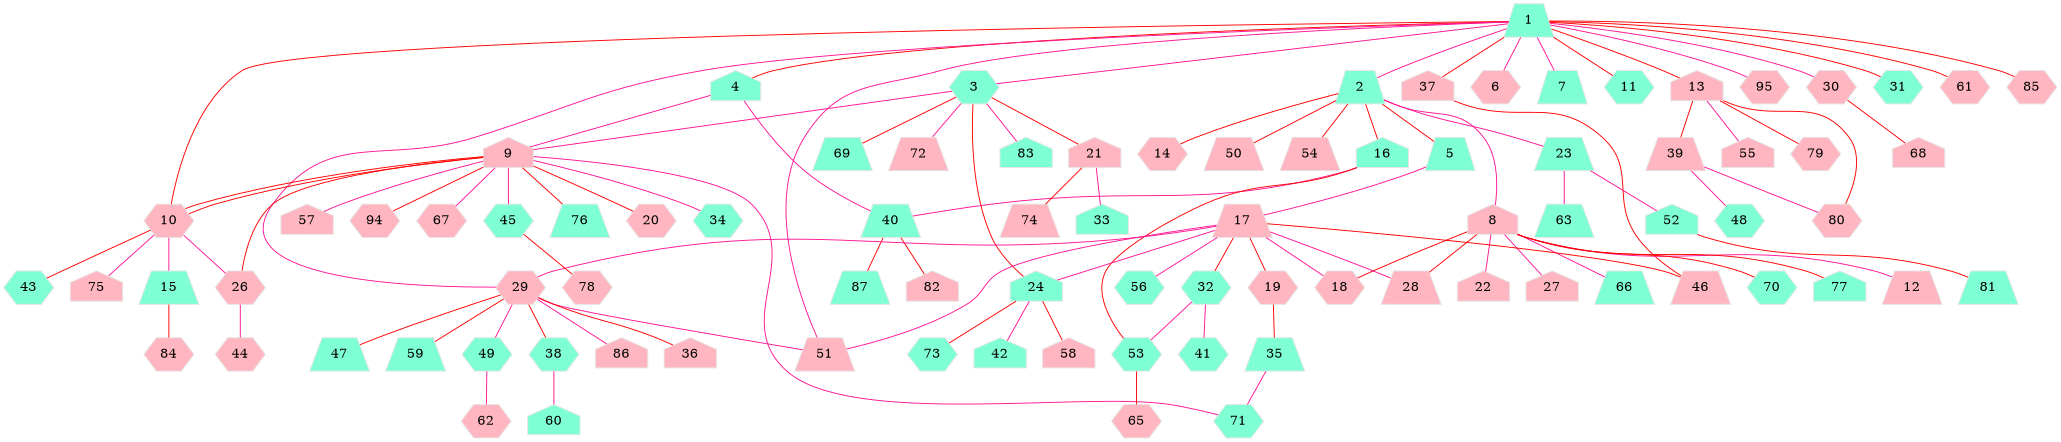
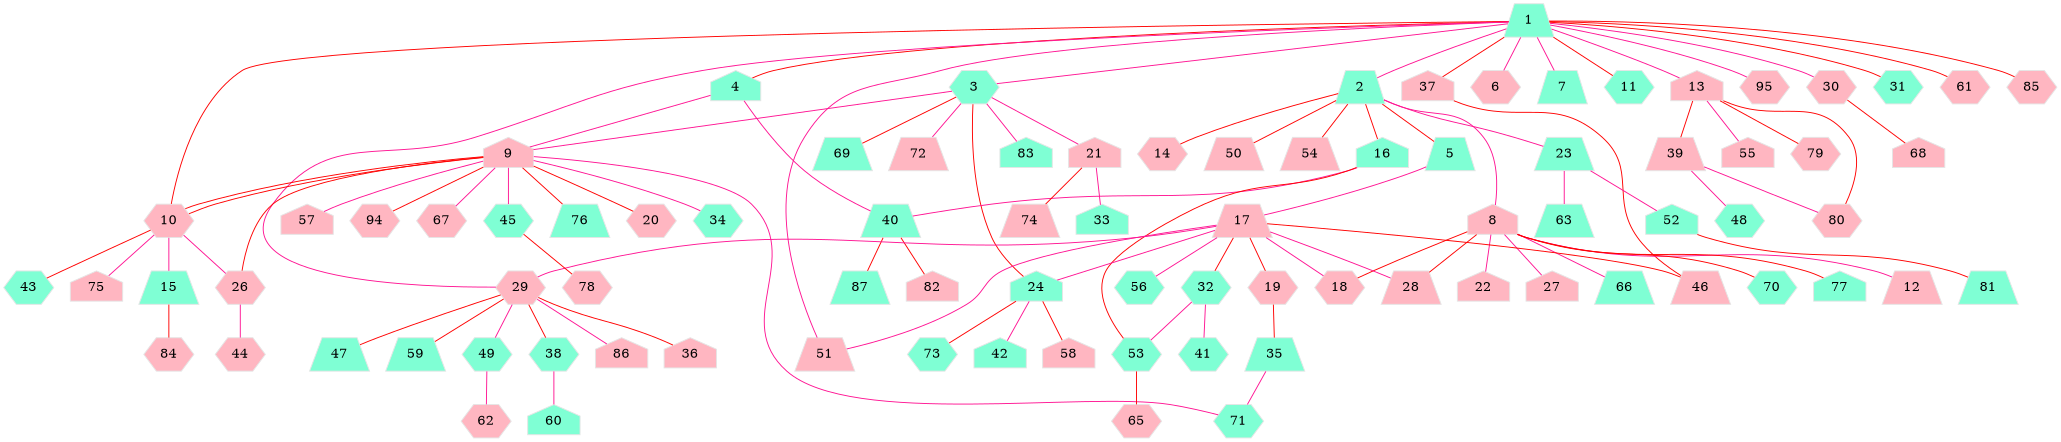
  graph {
    node [color=gray90 fillcolor=lightpink shape=hexagon style=filled]
    edge [color=deeppink]
    1 [fillcolor=aquamarine shape=trapezium]
    2 [fillcolor=aquamarine shape=trapezium]
    3 [fillcolor=aquamarine]
    4 [fillcolor=aquamarine shape=house]
    6
    7 [fillcolor=aquamarine shape=trapezium]
    10
    11 [fillcolor=aquamarine]
    13 [shape=house]
    n10 [label=95]
    29
    30
    31 [fillcolor=aquamarine]
    37 [shape=house]
    51 [shape=trapezium]
    61
    85
    5 [fillcolor=aquamarine shape=trapezium]
    8 [shape=house]
    14
    16 [fillcolor=aquamarine shape=house]
    23 [fillcolor=aquamarine shape=trapezium]
    50 [shape=trapezium]
    54 [shape=trapezium]
    9 [shape=house]
    21 [shape=house]
    24 [fillcolor=aquamarine shape=house]
    69 [fillcolor=aquamarine shape=trapezium]
    72 [shape=trapezium]
    83 [fillcolor=aquamarine shape=house]
    40 [fillcolor=aquamarine shape=trapezium]
    26
    15 [fillcolor=aquamarine shape=trapezium]
    43 [fillcolor=aquamarine]
    75 [shape=house]
    39 [shape=trapezium]
    55 [shape=house]
    79
    80
    36 [shape=house]
    38 [fillcolor=aquamarine]
    47 [fillcolor=aquamarine shape=trapezium]
    49 [fillcolor=aquamarine]
    59 [fillcolor=aquamarine shape=trapezium]
    86 [shape=house]
    68 [shape=house]
    46 [shape=trapezium]
    17 [shape=trapezium]
    12 [shape=trapezium]
    18
    22 [shape=house]
    27 [shape=house]
    28 [shape=trapezium]
    66 [fillcolor=aquamarine shape=trapezium]
    70 [fillcolor=aquamarine]
    77 [fillcolor=aquamarine shape=house]
    53 [fillcolor=aquamarine]
    52 [fillcolor=aquamarine shape=house]
    63 [fillcolor=aquamarine shape=trapezium]
    20
    34 [fillcolor=aquamarine]
    45 [fillcolor=aquamarine]
    57 [shape=house]
    n64 [label=94]
    67
    71 [fillcolor=aquamarine]
    76 [fillcolor=aquamarine shape=trapezium]
    33 [fillcolor=aquamarine shape=house]
    74 [shape=trapezium]
    42 [fillcolor=aquamarine shape=house]
    58 [shape=house]
    73 [fillcolor=aquamarine]
    82 [shape=house]
    87 [fillcolor=aquamarine shape=trapezium]
    19
    32 [fillcolor=aquamarine]
    56 [fillcolor=aquamarine]
    44
    78
    84
    48 [fillcolor=aquamarine]
    65
    35 [fillcolor=aquamarine shape=trapezium]
    41 [fillcolor=aquamarine]
    81 [fillcolor=aquamarine shape=trapezium]
    60 [fillcolor=aquamarine shape=house]
    62
    1 -- 2
    1 -- 3
    1 -- 4 [color=red]
    1 -- 6
    1 -- 7
    1 -- 10 [color=red]
    1 -- 11 [color=red]
-   1 -- 13 [color=red]
+   1 -- 13
    1 -- n10
    1 -- 29
    1 -- 30
    1 -- 31 [color=red]
    1 -- 37 [color=red]
    1 -- 51
    1 -- 61 [color=red]
    1 -- 85 [color=red]
    2 -- 5 [color=red]
    2 -- 8
    2 -- 14 [color=red]
    2 -- 16 [color=red]
    2 -- 23
    2 -- 50 [color=red]
    2 -- 54 [color=red]
    3 -- 9
-   3 -- 21 [color=red]
+   3 -- 21
    3 -- 24 [color=red]
    3 -- 69 [color=red]
    3 -- 72
    3 -- 83
    4 -- 9
    4 -- 40
    10 -- 26
    10 -- 15
    10 -- 43 [color=red]
    10 -- 75
    13 -- 39 [color=red]
    13 -- 55
    13 -- 79 [color=red]
    13 -- 80 [color=red]
-   29 -- 51
    29 -- 36 [color=red]
    29 -- 38 [color=red]
    29 -- 47 [color=red]
    29 -- 49
    29 -- 59 [color=red]
    29 -- 86
    30 -- 68 [color=red]
    37 -- 46 [color=red]
    5 -- 17
    8 -- 12
    8 -- 18 [color=red]
    8 -- 22
    8 -- 27
    8 -- 28 [color=red]
    8 -- 66
    8 -- 70 [color=red]
    8 -- 77 [color=red]
    16 -- 40
    16 -- 53 [color=red]
    23 -- 52
    23 -- 63
    9 -- 10 [color=red]
    9 -- 10 [color=red]
    9 -- 26 [color=red]
    9 -- 20 [color=red]
    9 -- 34
    9 -- 45
    9 -- 57
    9 -- n64 [color=red]
    9 -- 67
    9 -- 71
    9 -- 76 [color=red]
    21 -- 33
    21 -- 74 [color=red]
    24 -- 42
    24 -- 58 [color=red]
    24 -- 73 [color=red]
    40 -- 82 [color=red]
    40 -- 87 [color=red]
    26 -- 44
    15 -- 84 [color=red]
    39 -- 80
    39 -- 48
    38 -- 60
    49 -- 62
    17 -- 29
    17 -- 51
    17 -- 24
    17 -- 46 [color=red]
    17 -- 18
    17 -- 28
    17 -- 19 [color=red]
    17 -- 32 [color=red]
    17 -- 56
    53 -- 65 [color=red]
    52 -- 81 [color=red]
    45 -- 78 [color=red]
    19 -- 35 [color=red]
    32 -- 53
    32 -- 41
    35 -- 71
  }
